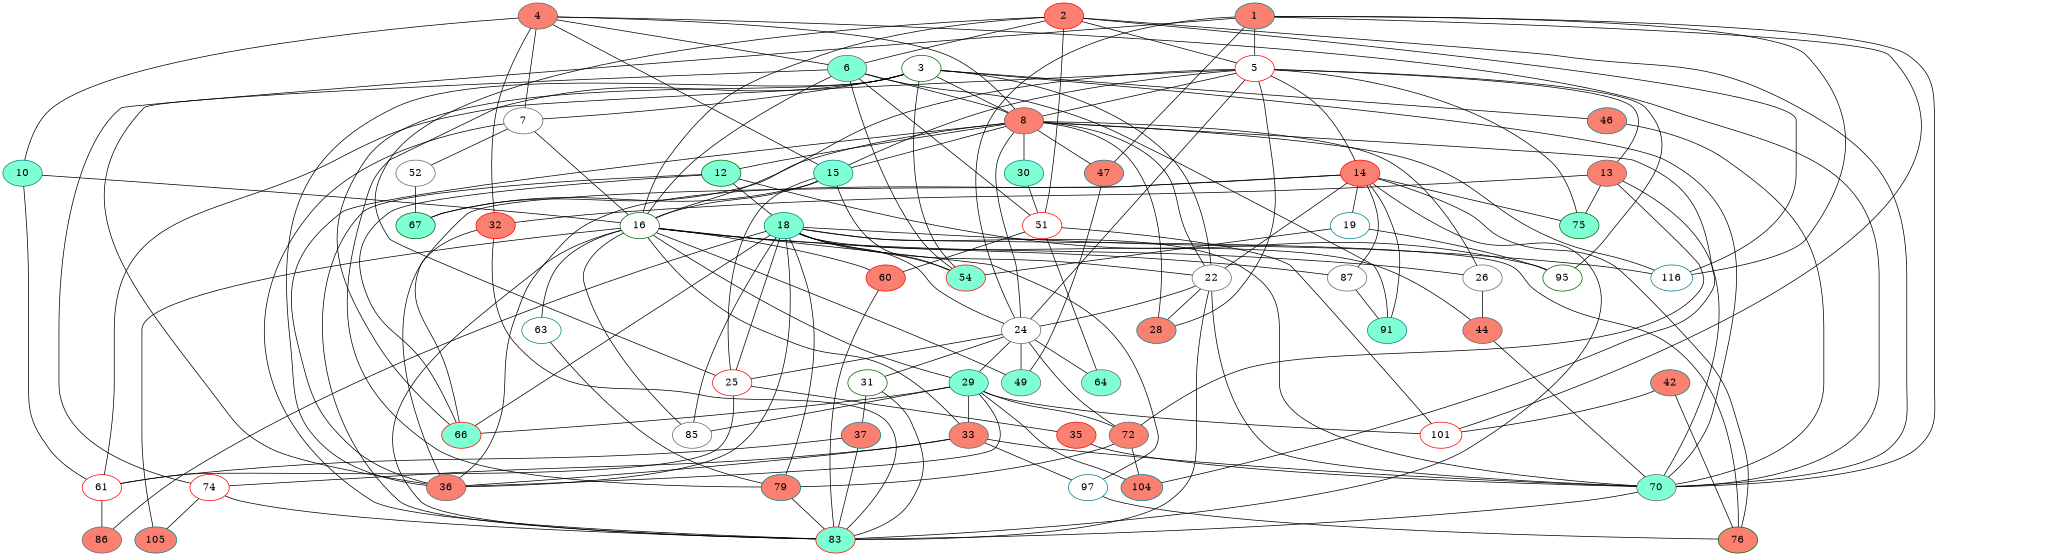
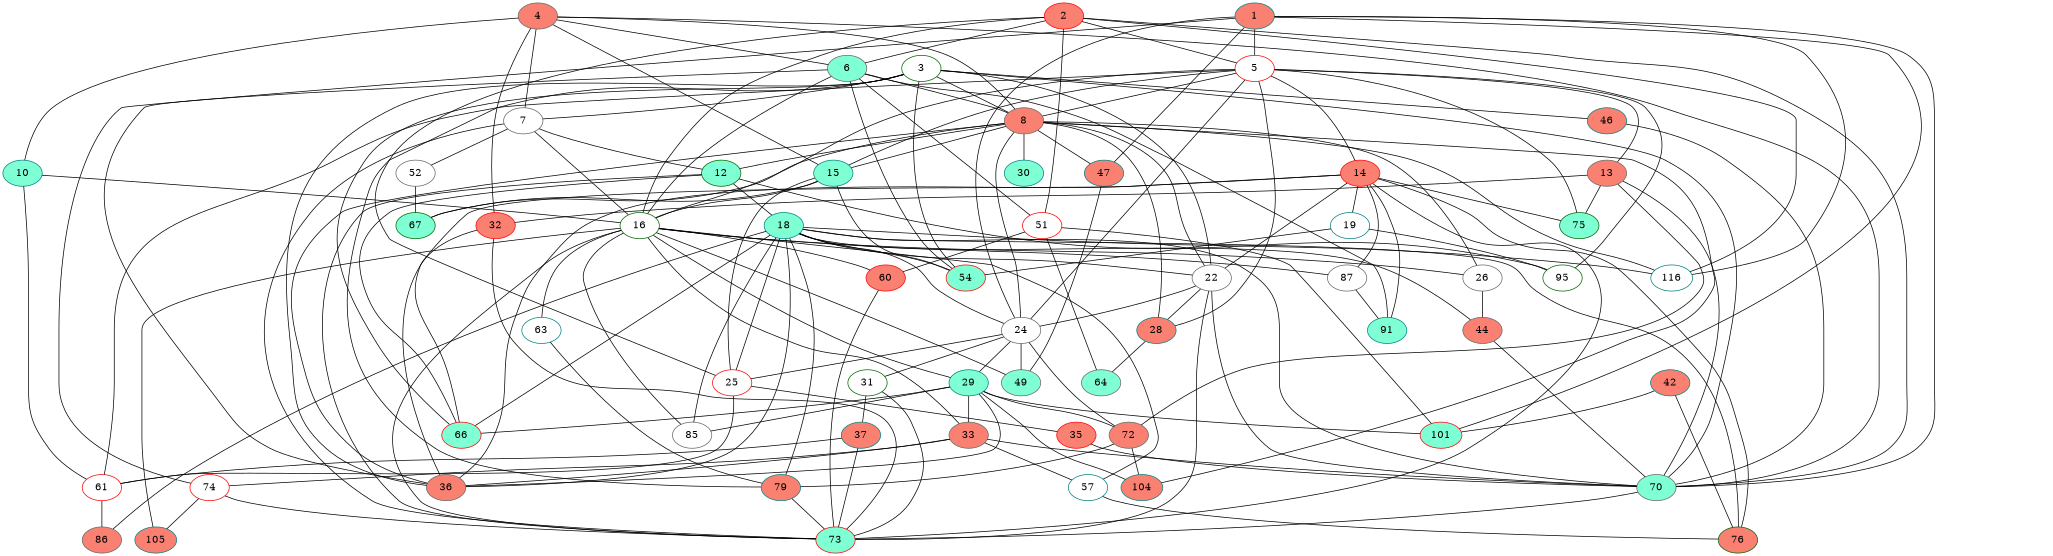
  graph {
    node [color=teal fillcolor=salmon style=filled]
    1 [super="+111+27"]
    5 [color=red fillcolor=white super="+11+69+84+115"]
    24 [color=gray40 fillcolor=white super="+117+107+98+40"]
    47
    70 [color=gray40 fillcolor=aquamarine super="+100+97"]
    74 [color=red fillcolor=white super="+77"]
-   101 [color=red fillcolor=white]
+   101 [color=red fillcolor=aquamarine]
    116 [fillcolor=white]
    16 [color=darkgreen fillcolor=white super="+17+114"]
    8 [color=gray40 super="+38+90+68"]
    15 [fillcolor=aquamarine super="+71"]
    13 [color=gray40 super="+112"]
    14 [color=red super="+92"]
    28
    61 [color=red fillcolor=white super="+99"]
    75 [color=darkgreen fillcolor=aquamarine]
    95 [color=darkgreen fillcolor=white]
    25 [color=red fillcolor=white super="+109"]
    72 [color=gray40 super="+73"]
    29 [fillcolor=aquamarine super="+58+41"]
    49 [color=gray40 fillcolor=aquamarine]
    31 [color=darkgreen fillcolor=white]
    64 [color=gray40 fillcolor=aquamarine]
-   83 [color=red fillcolor=aquamarine super="+89"]
+   83 [color=red fillcolor=aquamarine super="+89" label=73]
    105
    2 [color=red super="+20"]
    6 [color=gray40 fillcolor=aquamarine super="+23+50"]
    51 [color=red fillcolor=white super="+110"]
    36 [color=gray40 super="+81"]
    54 [color=red fillcolor=aquamarine super="+103"]
    91 [fillcolor=aquamarine]
    26 [color=gray40 fillcolor=white]
    87 [color=gray40 fillcolor=white]
    33 [color=gray40 super="+55"]
-   57 [fillcolor=white label=97]
+   57 [fillcolor=white]
    60 [color=red]
    63 [fillcolor=white]
    85 [color=gray40 fillcolor=white]
    35 [color=red]
    3 [color=darkgreen fillcolor=white super="+88+53"]
    7 [color=gray40 fillcolor=white]
    22 [color=gray40 fillcolor=white super="+48"]
    46
    66 [color=red fillcolor=aquamarine super="+102"]
    79 [super="+119"]
    12 [color=darkgreen fillcolor=aquamarine super="+62"]
    52 [color=gray40 fillcolor=white]
    30 [fillcolor=aquamarine]
    67 [color=darkgreen fillcolor=aquamarine]
    104
    4 [color=gray40 super="+9"]
    10 [fillcolor=aquamarine]
    32 [color=red super="+45"]
    19 [fillcolor=white]
    76 [color=darkgreen super="+106"]
    86 [color=gray40]
    18 [fillcolor=aquamarine super="+21+93"]
    44 [color=gray40]
    37
    42
    1 -- 5
    1 -- 24
    1 -- 47
    1 -- 70
    1 -- 74
    1 -- 101
    1 -- 116
    5 -- 24 [weight=4]
    5 -- 16
    5 -- 8
    5 -- 15
    5 -- 13
    5 -- 14
    5 -- 28
    5 -- 61
    5 -- 75
    5 -- 95
    24 -- 25
    24 -- 72
    24 -- 29
    24 -- 49
    24 -- 31
-   24 -- 64
+   28 -- 64
    47 -- 49
    70 -- 83
    74 -- 83
    74 -- 105
    16 -- 29
    16 -- 49
    16 -- 83
    16 -- 105 [weight=2]
    16 -- 26
    16 -- 87
    16 -- 33
    16 -- 57
    16 -- 60
    16 -- 63
    16 -- 85
    8 -- 24 [weight=2]
    8 -- 47
    8 -- 116
    8 -- 15 [weight=3]
    8 -- 28
    8 -- 36
    8 -- 26
    8 -- 22
    8 -- 12
    8 -- 30
    8 -- 67
    8 -- 104
    15 -- 16
    15 -- 25
    15 -- 54
    15 -- 67
    13 -- 70
    13 -- 75
    13 -- 72
    13 -- 32
    14 -- 75
    14 -- 83
    14 -- 36
    14 -- 91
    14 -- 87
    14 -- 22
    14 -- 66
    14 -- 19
    14 -- 76
    61 -- 86
    25 -- 61
    25 -- 35
    72 -- 79
    72 -- 104
    29 -- 101
    29 -- 72
    29 -- 36
    29 -- 33
    29 -- 85
    29 -- 66
    29 -- 104
    31 -- 83
    31 -- 37
    2 -- 5
    2 -- 70
    2 -- 116
    2 -- 16
    2 -- 25
    2 -- 6
    2 -- 51
    6 -- 16
    6 -- 8
    6 -- 51
    6 -- 36
    6 -- 54
    6 -- 91
    51 -- 101
    51 -- 64
    51 -- 60
    26 -- 44
    87 -- 91
    33 -- 70
    33 -- 74
    33 -- 36
    33 -- 57
    57 -- 76
    60 -- 83
    63 -- 79
    35 -- 70
    3 -- 70
    3 -- 8 [weight=2]
    3 -- 36
    3 -- 54
    3 -- 7
    3 -- 22
    3 -- 46
    3 -- 66
    3 -- 79
    7 -- 16
    7 -- 83
+   7 -- 12
    7 -- 52
    22 -- 24
    22 -- 70
    22 -- 28
    22 -- 83
    46 -- 70
    79 -- 83
    12 -- 95
    12 -- 83
    12 -- 66
    12 -- 18
    52 -- 67
-   30 -- 51
    4 -- 70
    4 -- 8
    4 -- 15
    4 -- 6
    4 -- 7
    4 -- 10
    4 -- 32 [weight=2]
    10 -- 16
    10 -- 61
    32 -- 83
    32 -- 36
    19 -- 95
    19 -- 54
    18 -- 24 [weight=2]
    18 -- 70
    18 -- 116
    18 -- 25
    18 -- 36
    18 -- 54
    18 -- 85
    18 -- 22
    18 -- 66
    18 -- 79 [weight=2]
    18 -- 76
    18 -- 86
    18 -- 44
    44 -- 70
    37 -- 61
    37 -- 83
    42 -- 101
    42 -- 76
  }
